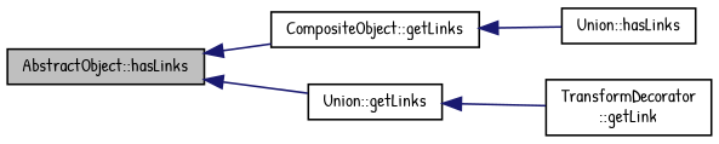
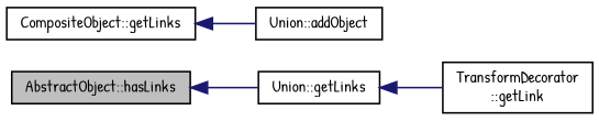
  digraph {
    fontname="Patrick Hand"
    rankdir=LR
    node [color=black fillcolor=white fontname="Patrick Hand" fontsize=10 shape=record style=filled]
    edge [color=midnightblue dir=back fontname="Patrick Hand" fontsize=10 labelfontname=Helvetica labelfontsize=10 style=solid]
    n1 [fillcolor=grey75 fontcolor=black height=0.2 label="AbstractObject::hasLinks" width=0.4]
    n2 [height=0.2 label="CompositeObject::getLinks" width=0.4]
    n3 [height=0.2 label="Union::getLinks" width=0.4]
-   n4 [height=0.2 label="Union::hasLinks" width=0.4]
+   n4 [height=0.2 label="Union::addObject" width=0.4]
    n5 [height=0.2 label="TransformDecorator\l::getLink" width=0.4]
-   n1 -> n2
    n1 -> n3
    n2 -> n4
    n3 -> n5
  }
